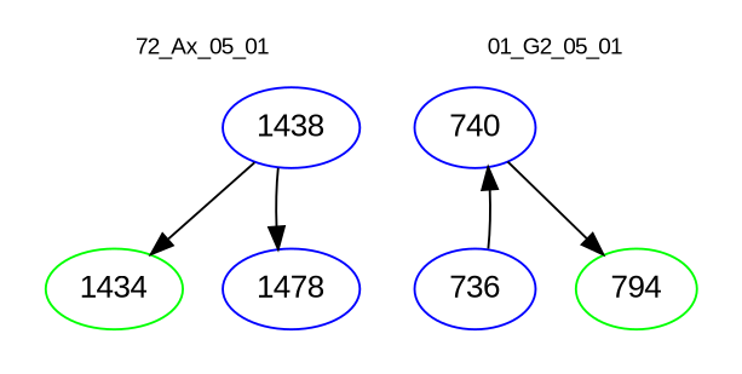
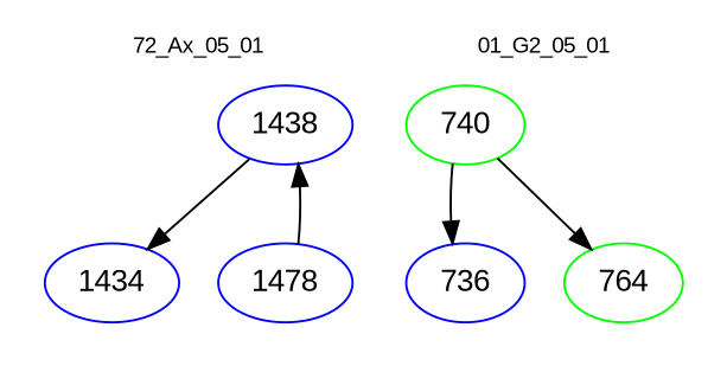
  digraph {
    fontname="Liberation Sans"
    node [color=blue fontname="Liberation Sans"]
    edge [color=black fontname="Liberation Sans"]
    n1 [label=1438]
-   n2 [color=green label=1434]
+   n2 [label=1434]
    n3 [label=1478]
-   n4 [label=740]
+   n4 [color=green label=740]
    n5 [label=736]
-   n6 [color=green label=794]
+   n6 [color=green label=764]
    subgraph cluster_1 {
      color=white
      fontsize=10
      label="72_Ax_05_01"
      n1
      n2
      n3
    }
    subgraph cluster_2 {
      color=white
      fontsize=10
      label="01_G2_05_01"
      n4
      n5
      n6
    }
    n1 -> n2
-   n1 -> n3
-   n5 -> n4
+   n3 -> n1
+   n4 -> n5
    n4 -> n6
  }
